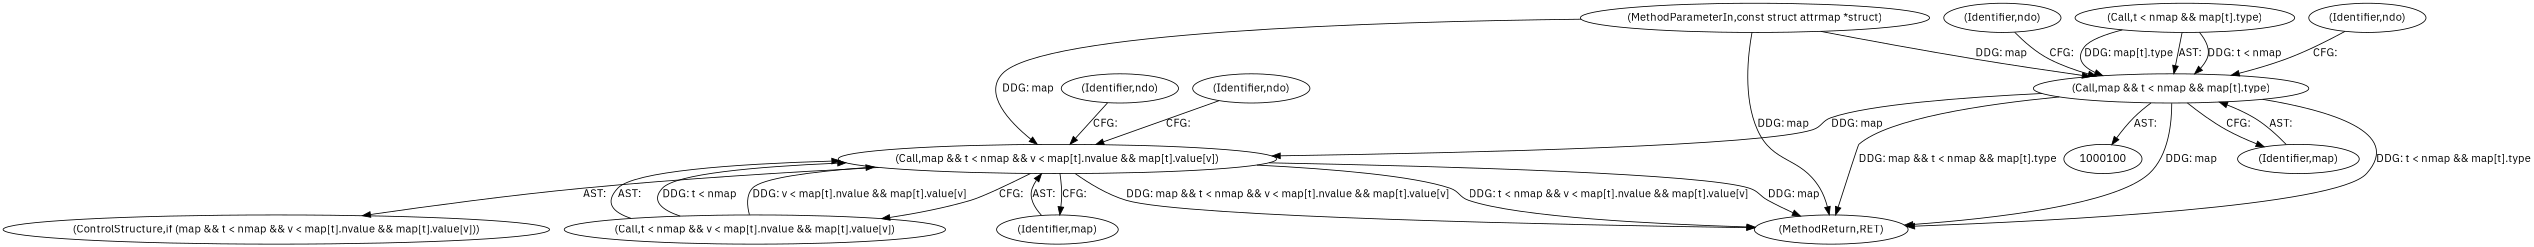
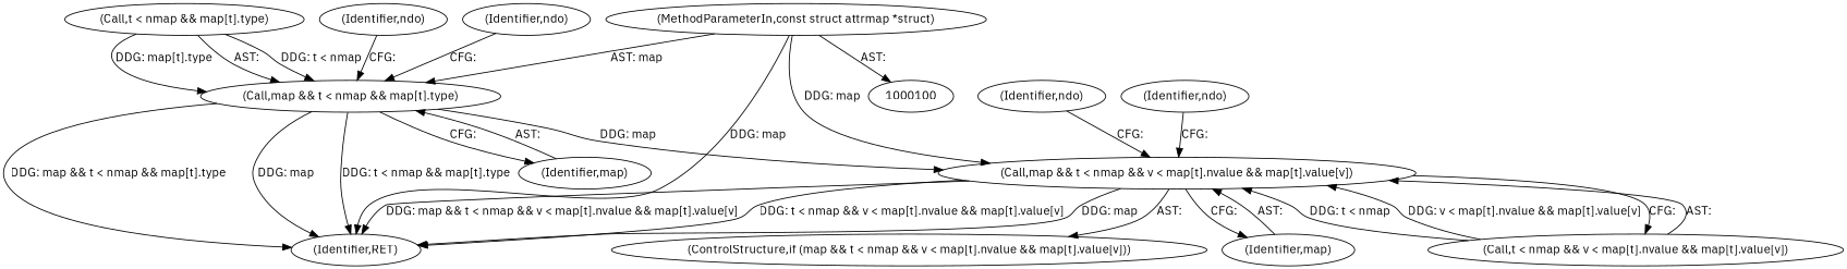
  digraph {
    fontname="IBM Plex Sans"
    node [fontname="IBM Plex Sans"]
    edge [fontname="IBM Plex Sans"]
    n1 [label="(MethodParameterIn,const struct attrmap *struct)"]
    n2 [label="(Call,map && t < nmap && map[t].type)"]
    n3 [label="(Call,map && t < nmap && v < map[t].nvalue && map[t].value[v])"]
-   n4 [label="(MethodReturn,RET)"]
+   n4 [label="(Identifier,RET)"]
    1000100
    n6 [label="(Identifier,map)"]
    n7 [label="(ControlStructure,if (map && t < nmap && v < map[t].nvalue && map[t].value[v]))"]
    n8 [label="(Identifier,map)"]
    n9 [label="(Call,t < nmap && v < map[t].nvalue && map[t].value[v])"]
    n10 [label="(Call,t < nmap && map[t].type)"]
    n11 [label="(Identifier,ndo)"]
    n12 [label="(Identifier,ndo)"]
    n13 [label="(Identifier,ndo)"]
    n14 [label="(Identifier,ndo)"]
-   n1 -> n2 [label="DDG: map"]
+   n1 -> n2 [label="AST: map"]
    n1 -> n3 [label="DDG: map"]
    n1 -> n4 [label="DDG: map"]
-   n2 -> 1000100 [label="AST: "]
+   n1 -> 1000100 [label="AST: "]
    n2 -> n3 [label="DDG: map"]
    n2 -> n4 [label="DDG: map && t < nmap && map[t].type"]
    n2 -> n4 [label="DDG: map"]
    n2 -> n4 [label="DDG: t < nmap && map[t].type"]
    n2 -> n6 [label="CFG: "]
    n3 -> n4 [label="DDG: map && t < nmap && v < map[t].nvalue && map[t].value[v]"]
    n3 -> n4 [label="DDG: t < nmap && v < map[t].nvalue && map[t].value[v]"]
    n3 -> n4 [label="DDG: map"]
    n3 -> n7 [label="AST: "]
    n3 -> n8 [label="CFG: "]
    n3 -> n9 [label="CFG: "]
    n6 -> n2 [label="AST: "]
    n8 -> n3 [label="AST: "]
    n9 -> n3 [label="AST: "]
    n9 -> n3 [label="DDG: t < nmap"]
    n9 -> n3 [label="DDG: v < map[t].nvalue && map[t].value[v]"]
    n10 -> n2 [label="AST: "]
    n10 -> n2 [label="DDG: t < nmap"]
    n10 -> n2 [label="DDG: map[t].type"]
    n11 -> n2 [label="CFG: "]
    n12 -> n3 [label="CFG: "]
    n13 -> n3 [label="CFG: "]
    n14 -> n2 [label="CFG: "]
  }
